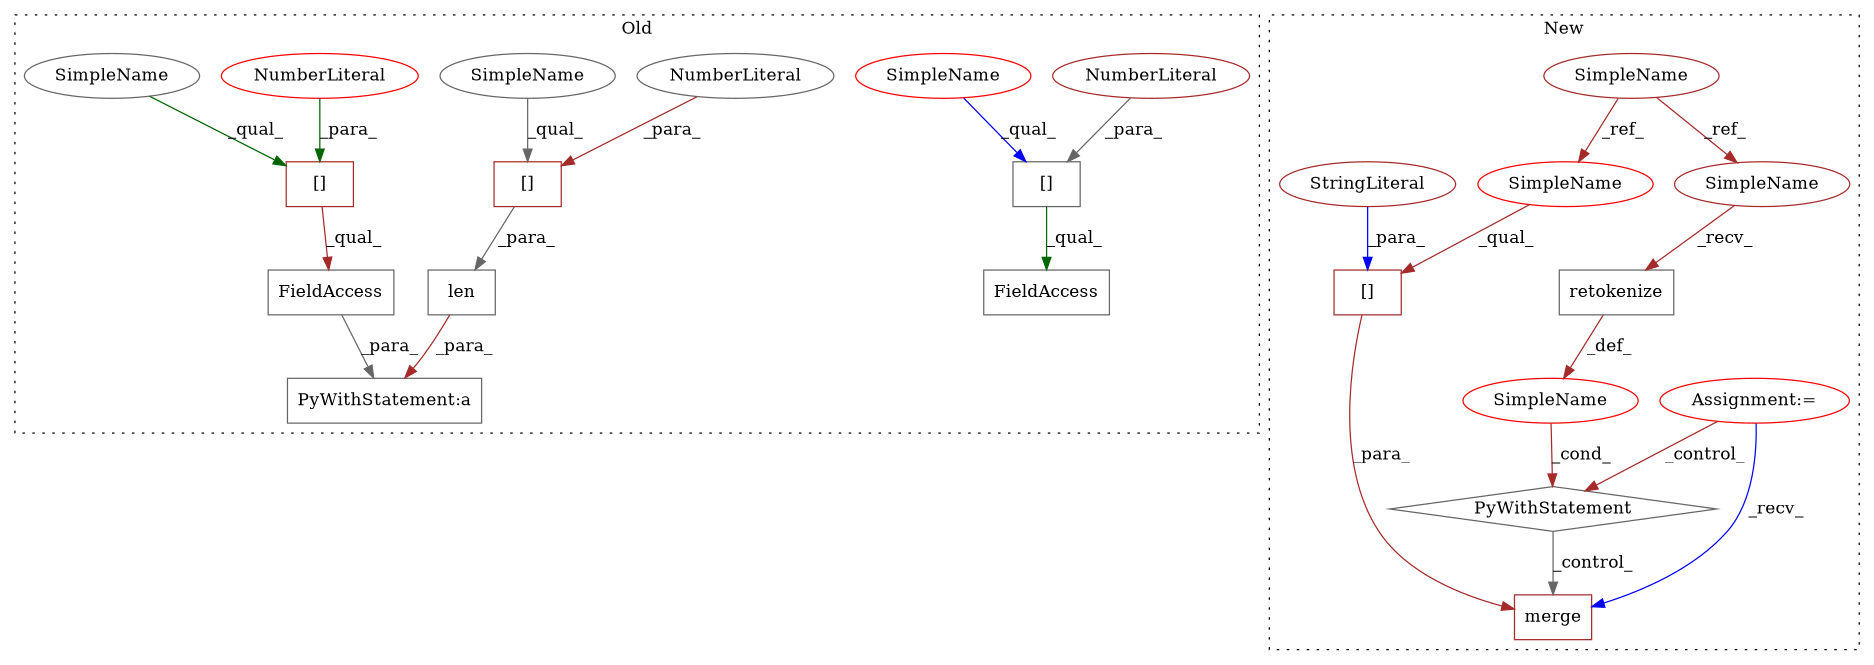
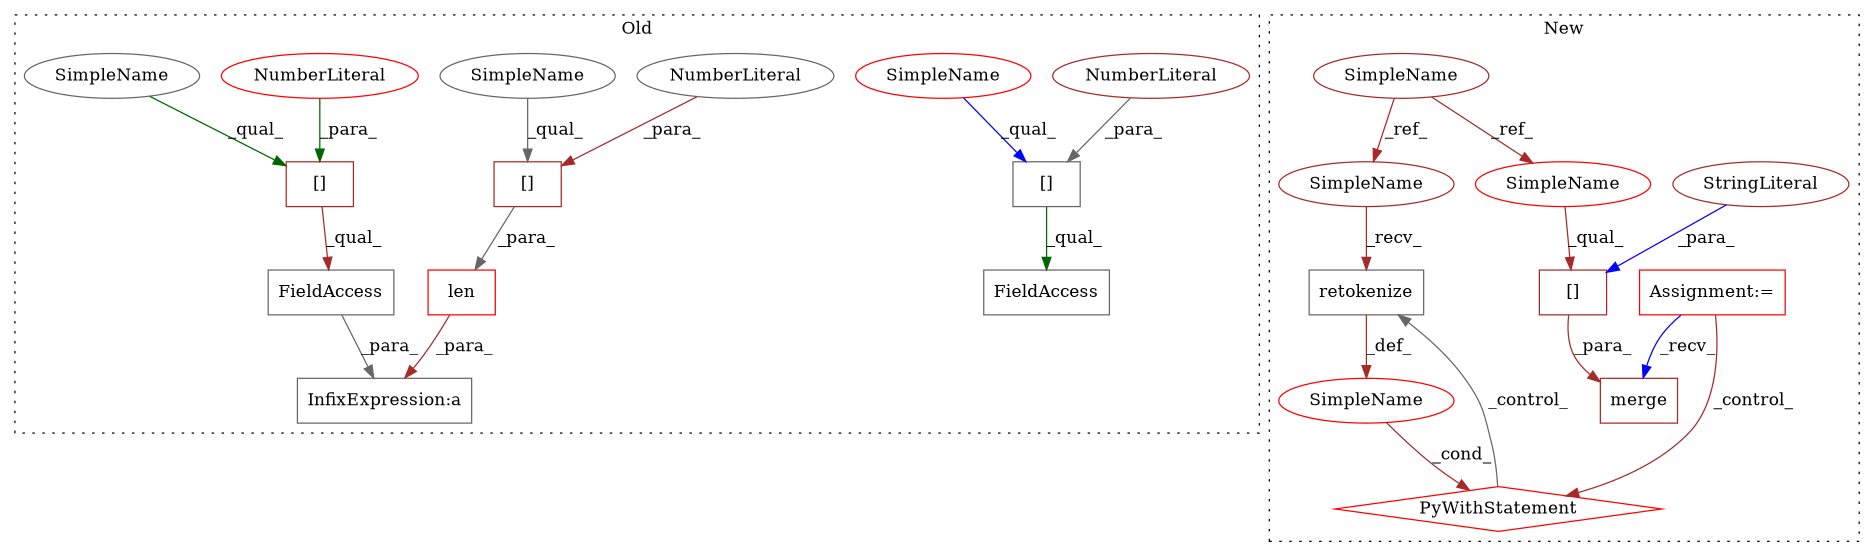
  digraph {
    node [a=42 color=gray40 l=3 s=1692 shape=box]
    edge [color=brown]
    n1 [a=2 color=brown l="4,1" label="[]" s="1692,1697"]
    n2 [a=34 color=red l=1 label=NumberLiteral s=1696 shape=ellipse]
    n3 [a=22 l=10 label=FieldAccess]
-   n4 [a=27 label="PyWithStatement:a" s=1702]
+   n4 [a=27 label="InfixExpression:a" s=1702]
    n5 [a=2 color=brown l="4,1" label="[]" s="1709,1714"]
    n6 [a=34 l=1 label=NumberLiteral s=1713 shape=ellipse]
    n7 [a=2 l="4,1" label="[]" s="1681,1686"]
    n8 [a=34 color=brown l=1 label=NumberLiteral s=1685 shape=ellipse]
-   n9 [a=32 l="4,1" label=len s="1705,1715"]
+   n9 [a=32 color=red l="4,1" label=len s="1705,1715"]
    n10 [a=22 l=10 label=FieldAccess s=1681]
    n11 [color=red label=SimpleName s=1681 shape=ellipse]
    n12 [label=SimpleName s=1709 shape=ellipse]
    n13 [label=SimpleName shape=ellipse]
    n14 [a=32 l=12 label=retokenize s=1429]
-   n15 [a=104 l="10,2" label=PyWithStatement s="1415,1441" shape=diamond]
+   n15 [a=104 color=red l="10,2" label=PyWithStatement s="1415,1441" shape=diamond]
    n16 [color=red label=SimpleName shape=ellipse l="" s=""]
    n17 [a=32 color=brown l="6,1" label=merge s="1486,1580"]
-   n18 [a=7 color=red l=11 label="Assignment:=" s=1455 shape=ellipse]
+   n18 [a=7 color=red l=11 label="Assignment:=" s=1455]
    n19 [a=2 color=brown l="4,1" label="[]" s="1492,1514"]
    n20 [color=brown label=SimpleName s=1250 shape=ellipse]
    n21 [a=45 color=brown l=18 label=StringLiteral s=1496 shape=ellipse]
    n22 [color=brown label=SimpleName s=1425 shape=ellipse]
    n23 [color=red label=SimpleName s=1492 shape=ellipse]
    subgraph cluster_1 {
      label=Old
      style=dotted
      n1
      n2
      n3
      n4
      n5
      n6
      n7
      n8
      n9
      n10
      n11
      n12
      n13
    }
    subgraph cluster_2 {
      label=New
      style=dotted
      n14
      n15
      n16
      n17
      n18
      n19
      n20
      n21
      n22
      n23
    }
    n1 -> n3 [label=_qual_]
    n2 -> n1 [color=darkgreen label=_para_]
    n3 -> n4 [color=gray40 label=_para_]
    n5 -> n9 [color=gray40 label=_para_]
    n6 -> n5 [label=_para_]
    n7 -> n10 [color=darkgreen label=_qual_]
    n8 -> n7 [color=gray40 label=_para_]
    n9 -> n4 [label=_para_]
    n11 -> n7 [color=blue label=_qual_]
    n12 -> n5 [color=gray40 label=_qual_]
    n13 -> n1 [color=darkgreen label=_qual_]
    n14 -> n16 [label=_def_]
-   n15 -> n17 [color=gray40 label=_control_]
+   n15 -> n14 [color=gray40 label=_control_]
    n16 -> n15 [label=_cond_]
    n18 -> n15 [label=_control_]
    n18 -> n17 [color=blue label=_recv_]
    n19 -> n17 [label=_para_]
    n20 -> n22 [label=_ref_]
    n20 -> n23 [label=_ref_]
    n21 -> n19 [color=blue label=_para_]
    n22 -> n14 [label=_recv_]
    n23 -> n19 [label=_qual_]
  }
